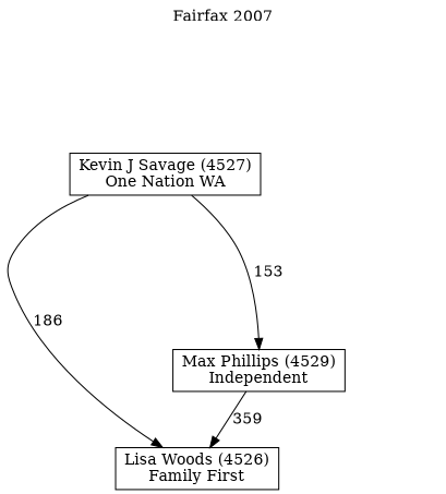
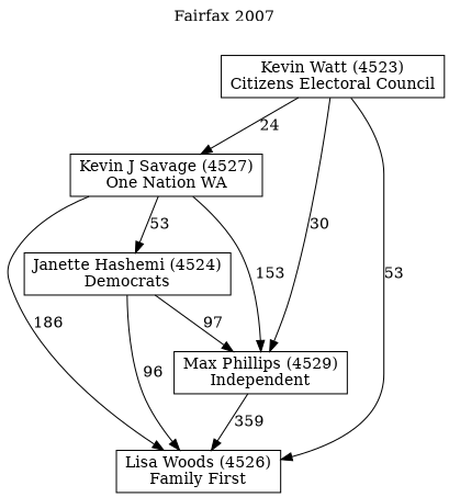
  digraph {
    label="Fairfax 2007"
    labelloc=t
    mclimit=2
    node [shape=box]
    n1 [label="Lisa Woods (4526)\nFamily First"]
    n2 [label="Max Phillips (4529)\nIndependent"]
+   n3 [label="Janette Hashemi (4524)\nDemocrats"]
    n4 [label="Kevin J Savage (4527)\nOne Nation WA"]
+   n5 [label="Kevin Watt (4523)\nCitizens Electoral Council"]
    n2 -> n1 [label=359]
+   n3 -> n1 [label=96]
+   n3 -> n2 [label=97]
    n4 -> n1 [label=186]
    n4 -> n2 [label=153]
+   n4 -> n3 [label=53]
+   n5 -> n1 [label=53]
+   n5 -> n2 [label=30]
+   n5 -> n4 [label=24]
  }
